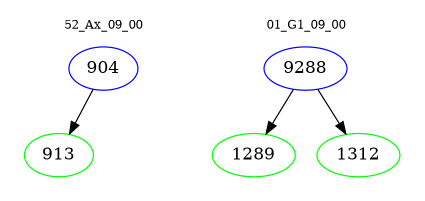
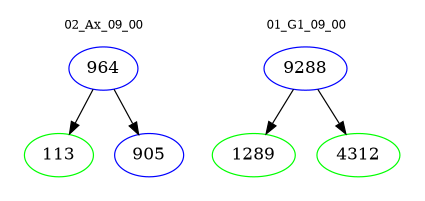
  digraph {
    node [color=blue]
    edge [color=black]
-   n1 [label=904]
-   n2 [color=green label=913]
+   n1 [label=964]
+   n2 [color=green label=113]
+   n3 [label=905]
    n4 [label=9288]
    n5 [color=green label=1289]
-   n6 [color=green label=1312]
+   n6 [color=green label=4312]
    subgraph cluster_1 {
      color=white
      fontsize=10
-     label="52_Ax_09_00"
+     label="02_Ax_09_00"
      n1
      n2
+     n3
    }
    subgraph cluster_2 {
      color=white
      fontsize=10
      label="01_G1_09_00"
      n4
      n5
      n6
    }
    n1 -> n2
+   n1 -> n3
    n4 -> n5
    n4 -> n6
  }
